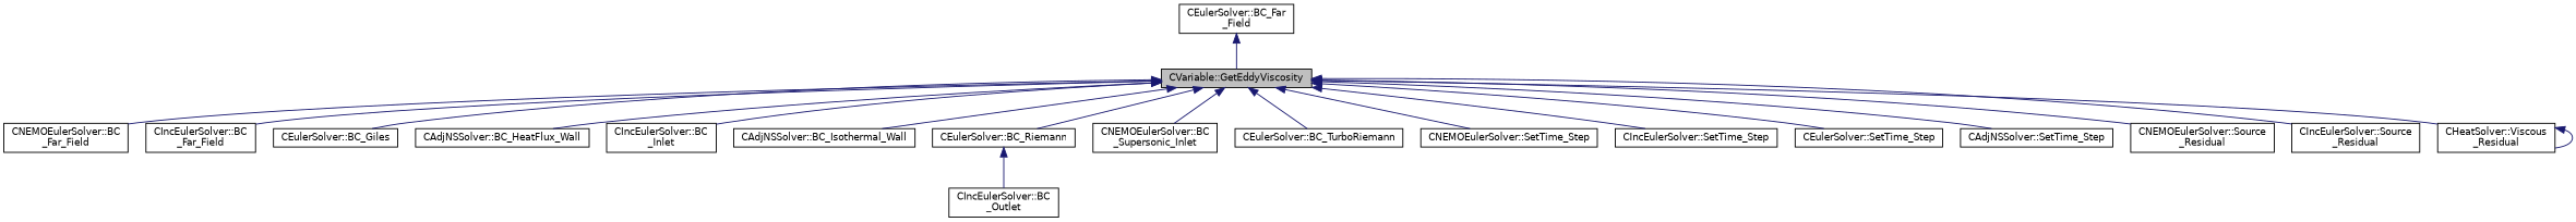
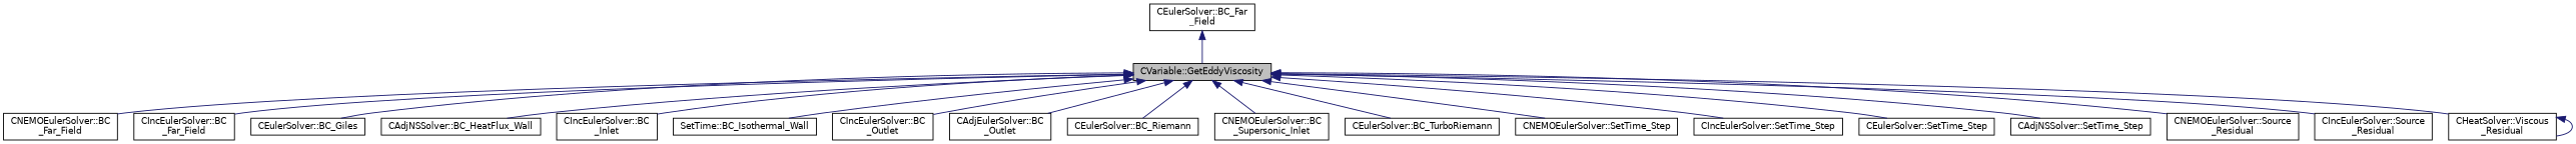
  digraph {
    rankdir=TB
    node [color=black fillcolor=white fontname=Helvetica fontsize=10 shape=record style=filled]
    edge [color=midnightblue dir=back fontname=Helvetica fontsize=10 labelfontname=Helvetica labelfontsize=10 style=solid]
    n1 [fillcolor=grey75 fontcolor=black height=0.2 label="CVariable::GetEddyViscosity" width=0.4]
    n2 [height=0.2 label="CNEMOEulerSolver::BC\l_Far_Field" width=0.4]
    n3 [height=0.2 label="CIncEulerSolver::BC\l_Far_Field" width=0.4]
    n4 [height=0.2 label="CEulerSolver::BC_Giles" width=0.4]
    n5 [height=0.2 label="CAdjNSSolver::BC_HeatFlux_Wall" width=0.4]
    n6 [height=0.2 label="CIncEulerSolver::BC\l_Inlet" width=0.4]
-   n7 [height=0.2 label="CAdjNSSolver::BC_Isothermal_Wall" width=0.4]
+   n7 [height=0.2 label="SetTime::BC_Isothermal_Wall" width=0.4]
    n8 [height=0.2 label="CIncEulerSolver::BC\l_Outlet" width=0.4]
+   n9 [height=0.2 label="CAdjEulerSolver::BC\l_Outlet" width=0.4]
    n10 [height=0.2 label="CEulerSolver::BC_Riemann" width=0.4]
    n11 [height=0.2 label="CNEMOEulerSolver::BC\l_Supersonic_Inlet" width=0.4]
    n12 [height=0.2 label="CEulerSolver::BC_TurboRiemann" width=0.4]
    n13 [height=0.2 label="CNEMOEulerSolver::SetTime_Step" width=0.4]
    n14 [height=0.2 label="CIncEulerSolver::SetTime_Step" width=0.4]
    n15 [height=0.2 label="CEulerSolver::SetTime_Step" width=0.4]
    n16 [height=0.2 label="CAdjNSSolver::SetTime_Step" width=0.4]
    n17 [height=0.2 label="CNEMOEulerSolver::Source\l_Residual" width=0.4]
    n18 [height=0.2 label="CIncEulerSolver::Source\l_Residual" width=0.4]
    n19 [height=0.2 label="CHeatSolver::Viscous\l_Residual" width=0.4]
    n20 [height=0.2 label="CEulerSolver::BC_Far\l_Field" width=0.4]
    n1 -> n2
    n1 -> n3
    n1 -> n4
    n1 -> n5
    n1 -> n6
    n1 -> n7
-   n10 -> n8
+   n1 -> n8
+   n1 -> n9
    n1 -> n10
    n1 -> n11
    n1 -> n12
    n1 -> n13
    n1 -> n14
    n1 -> n15
    n1 -> n16
    n1 -> n17
    n1 -> n18
    n1 -> n19
    n19 -> n19
    n20 -> n1
  }
